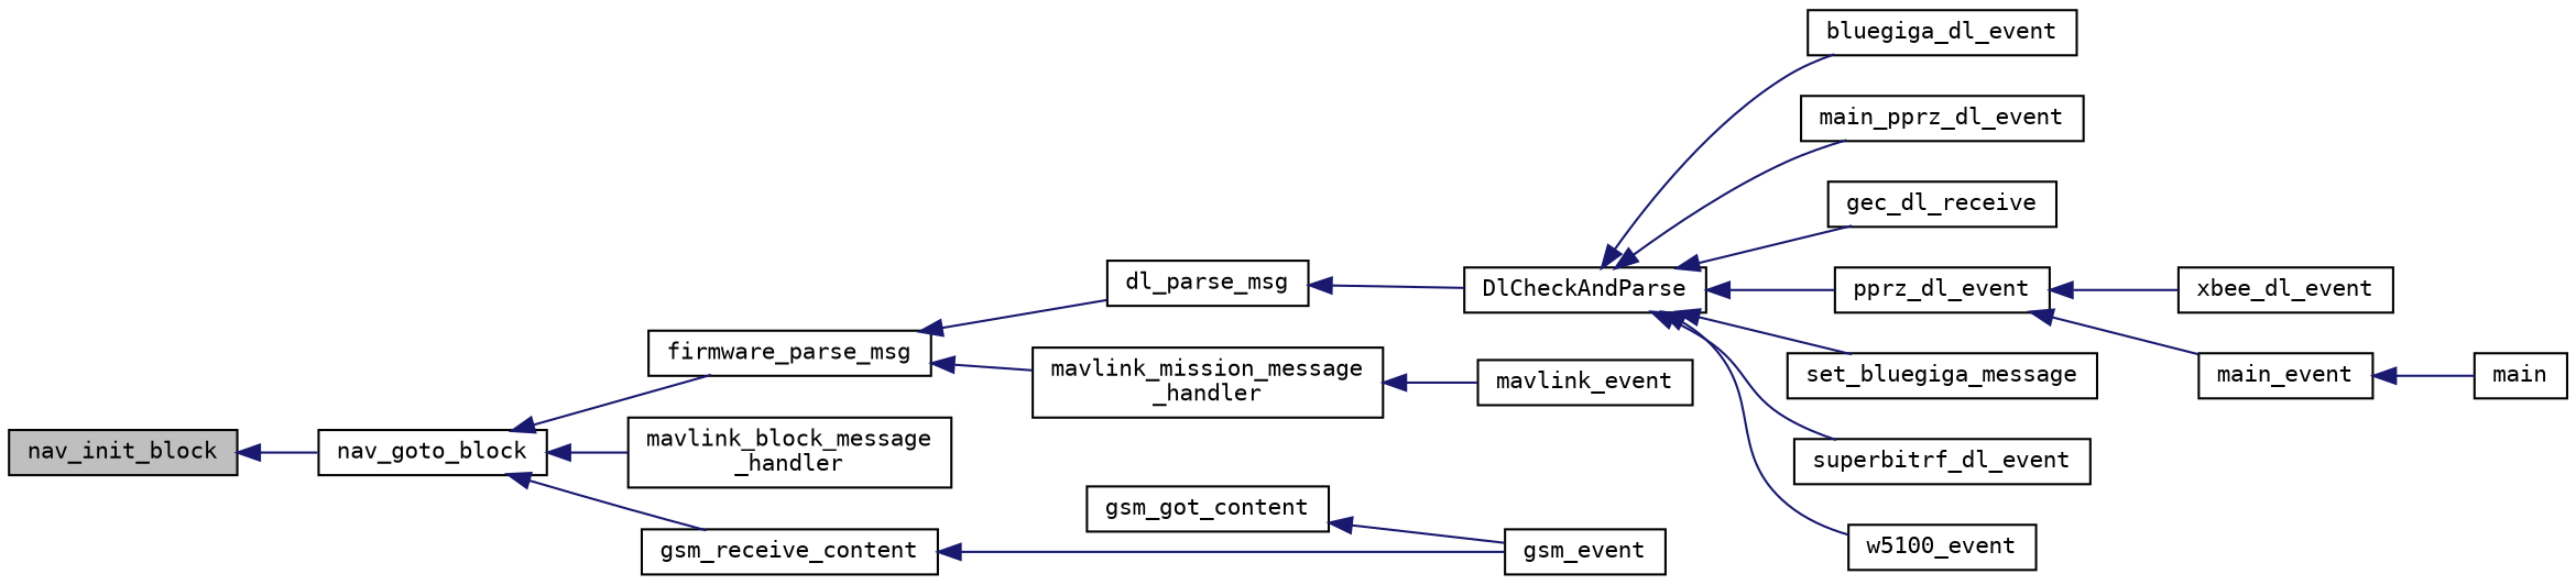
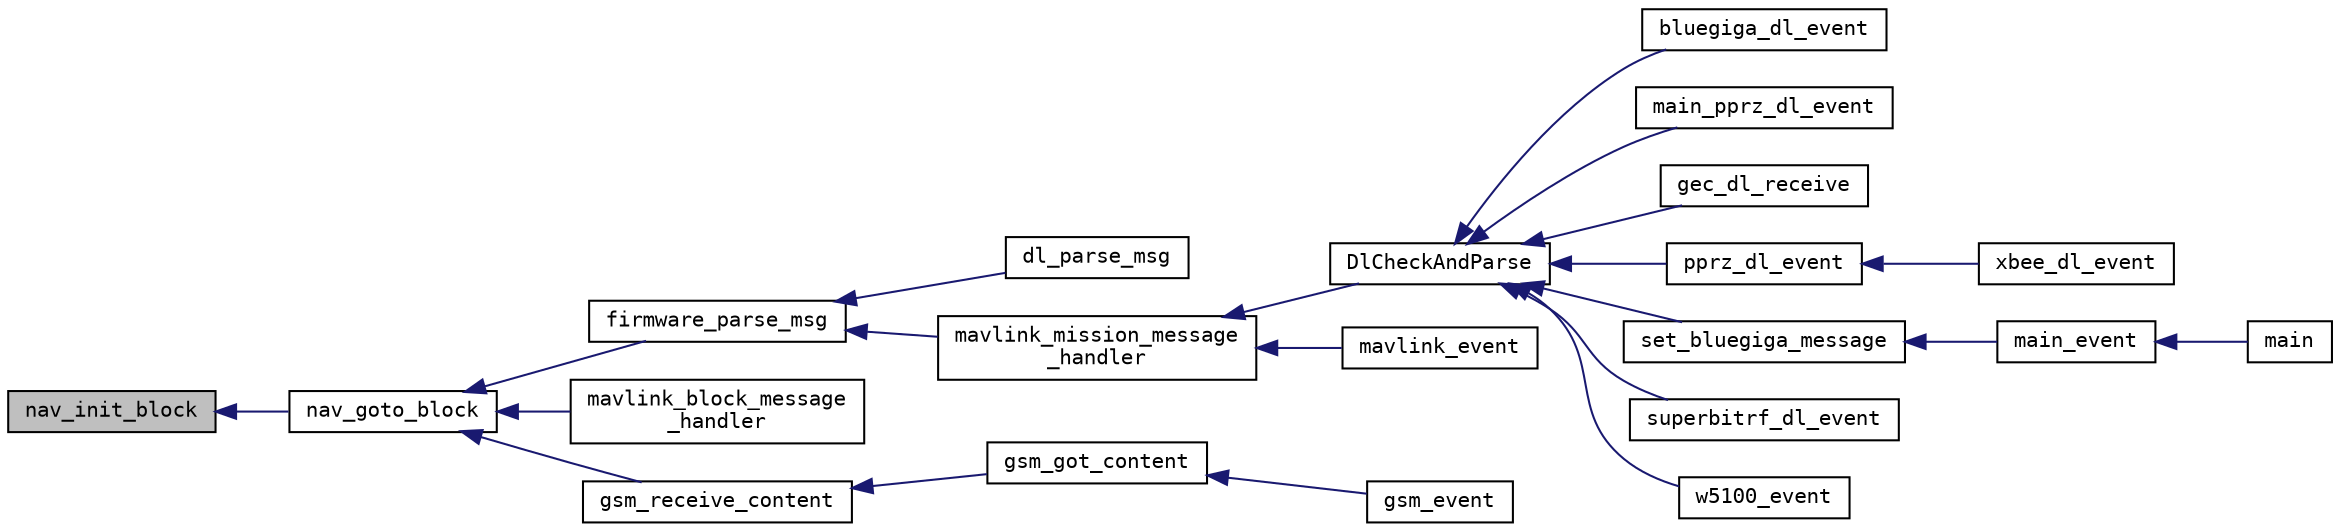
  digraph {
    fontname="DejaVu Sans Mono"
    rankdir=LR
    node [color=black fillcolor=white fontname="DejaVu Sans Mono" fontsize=10 shape=record style=filled]
    edge [color=midnightblue dir=back fontname="DejaVu Sans Mono" fontsize=10 labelfontname=FreeSans labelfontsize=10 style=solid]
    n1 [fillcolor=grey75 fontcolor=black height=0.2 label=nav_init_block width=0.4]
    n2 [height=0.2 label=nav_goto_block width=0.4]
    n3 [height=0.2 label=firmware_parse_msg width=0.4]
    n4 [height=0.2 label="mavlink_block_message\l_handler" width=0.4]
    n5 [height=0.2 label=gsm_receive_content width=0.4]
    n6 [height=0.2 label=dl_parse_msg width=0.4]
    n7 [height=0.2 label="mavlink_mission_message\l_handler" width=0.4]
    n8 [height=0.2 label=gsm_got_content width=0.4]
    n9 [height=0.2 label=DlCheckAndParse width=0.4]
    n10 [height=0.2 label=bluegiga_dl_event width=0.4]
    n11 [height=0.2 label=main_pprz_dl_event width=0.4]
    n12 [height=0.2 label=gec_dl_receive width=0.4]
    n13 [height=0.2 label=pprz_dl_event width=0.4]
    n14 [height=0.2 label=set_bluegiga_message width=0.4]
    n15 [height=0.2 label=superbitrf_dl_event width=0.4]
    n16 [height=0.2 label=w5100_event width=0.4]
    n17 [height=0.2 label=xbee_dl_event width=0.4]
    n18 [height=0.2 label=main_event width=0.4]
    n19 [height=0.2 label=main width=0.4]
    n20 [height=0.2 label=mavlink_event width=0.4]
    n21 [height=0.2 label=gsm_event width=0.4]
    n1 -> n2
    n2 -> n3
    n2 -> n4
    n2 -> n5
    n3 -> n6
    n3 -> n7
-   n5 -> n21
-   n6 -> n9
+   n5 -> n8
+   n7 -> n9
    n7 -> n20
    n8 -> n21
    n9 -> n10
    n9 -> n11
    n9 -> n12
    n9 -> n13
    n9 -> n14
    n9 -> n15
    n9 -> n16
    n13 -> n17
-   n13 -> n18
+   n14 -> n18
    n18 -> n19
  }
